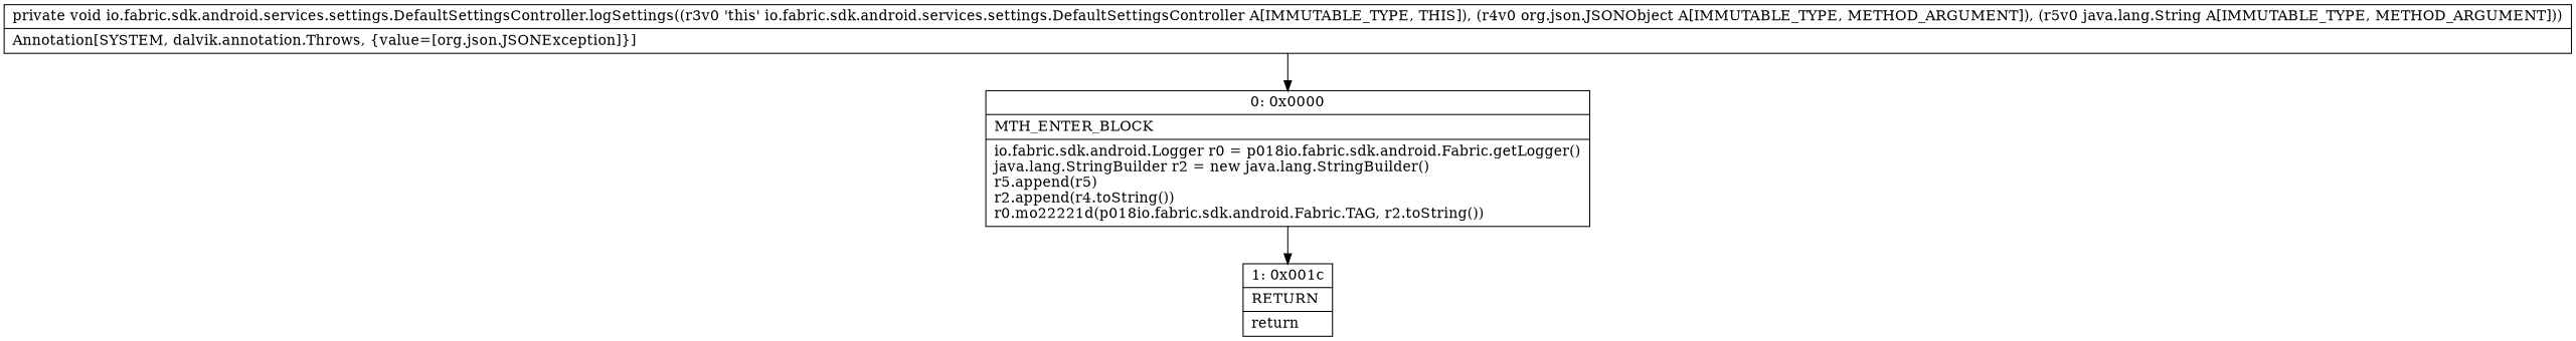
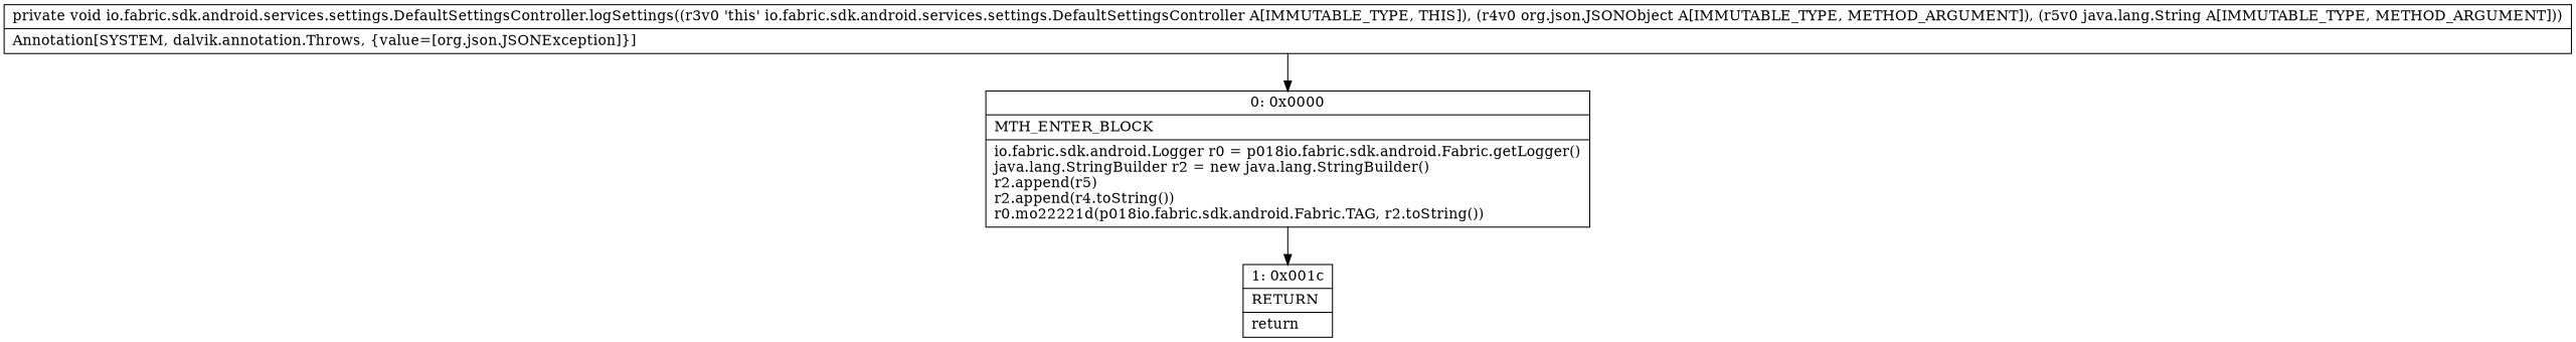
  digraph {
    node [shape=record]
-   n1 [label="{0\:\ 0x0000|MTH_ENTER_BLOCK\l|io.fabric.sdk.android.Logger r0 = p018io.fabric.sdk.android.Fabric.getLogger()\ljava.lang.StringBuilder r2 = new java.lang.StringBuilder()\lr5.append(r5)\lr2.append(r4.toString())\lr0.mo22221d(p018io.fabric.sdk.android.Fabric.TAG, r2.toString())\l}"]
+   n1 [label="{0\:\ 0x0000|MTH_ENTER_BLOCK\l|io.fabric.sdk.android.Logger r0 = p018io.fabric.sdk.android.Fabric.getLogger()\ljava.lang.StringBuilder r2 = new java.lang.StringBuilder()\lr2.append(r5)\lr2.append(r4.toString())\lr0.mo22221d(p018io.fabric.sdk.android.Fabric.TAG, r2.toString())\l}"]
    n2 [label="{1\:\ 0x001c|RETURN\l|return\l}"]
    n3 [label="{private void io.fabric.sdk.android.services.settings.DefaultSettingsController.logSettings((r3v0 'this' io.fabric.sdk.android.services.settings.DefaultSettingsController A[IMMUTABLE_TYPE, THIS]), (r4v0 org.json.JSONObject A[IMMUTABLE_TYPE, METHOD_ARGUMENT]), (r5v0 java.lang.String A[IMMUTABLE_TYPE, METHOD_ARGUMENT]))  | Annotation[SYSTEM, dalvik.annotation.Throws, \{value=[org.json.JSONException]\}]\l}"]
    n1 -> n2
    n3 -> n1
  }
